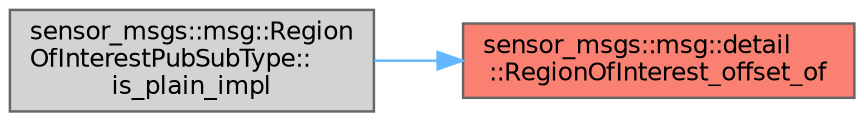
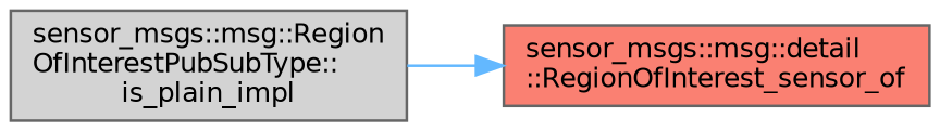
  digraph {
    rankdir=LR
    node [fontname=Helvetica fontsize=10 shape=box style=filled]
    n1 [color=gray40 fillcolor=lightgrey fontcolor=black height=0.2 label="sensor_msgs::msg::Region\lOfInterestPubSubType::\lis_plain_impl" width=0.4]
-   n2 [color=grey40 fillcolor=salmon height=0.2 label="sensor_msgs::msg::detail\l::RegionOfInterest_offset_of" width=0.4]
+   n2 [color=grey40 fillcolor=salmon height=0.2 label="sensor_msgs::msg::detail\l::RegionOfInterest_sensor_of" width=0.4]
    n1 -> n2 [color=steelblue1 fontname=Helvetica fontsize=10 labelfontname=Helvetica labelfontsize=10 style=solid]
  }
